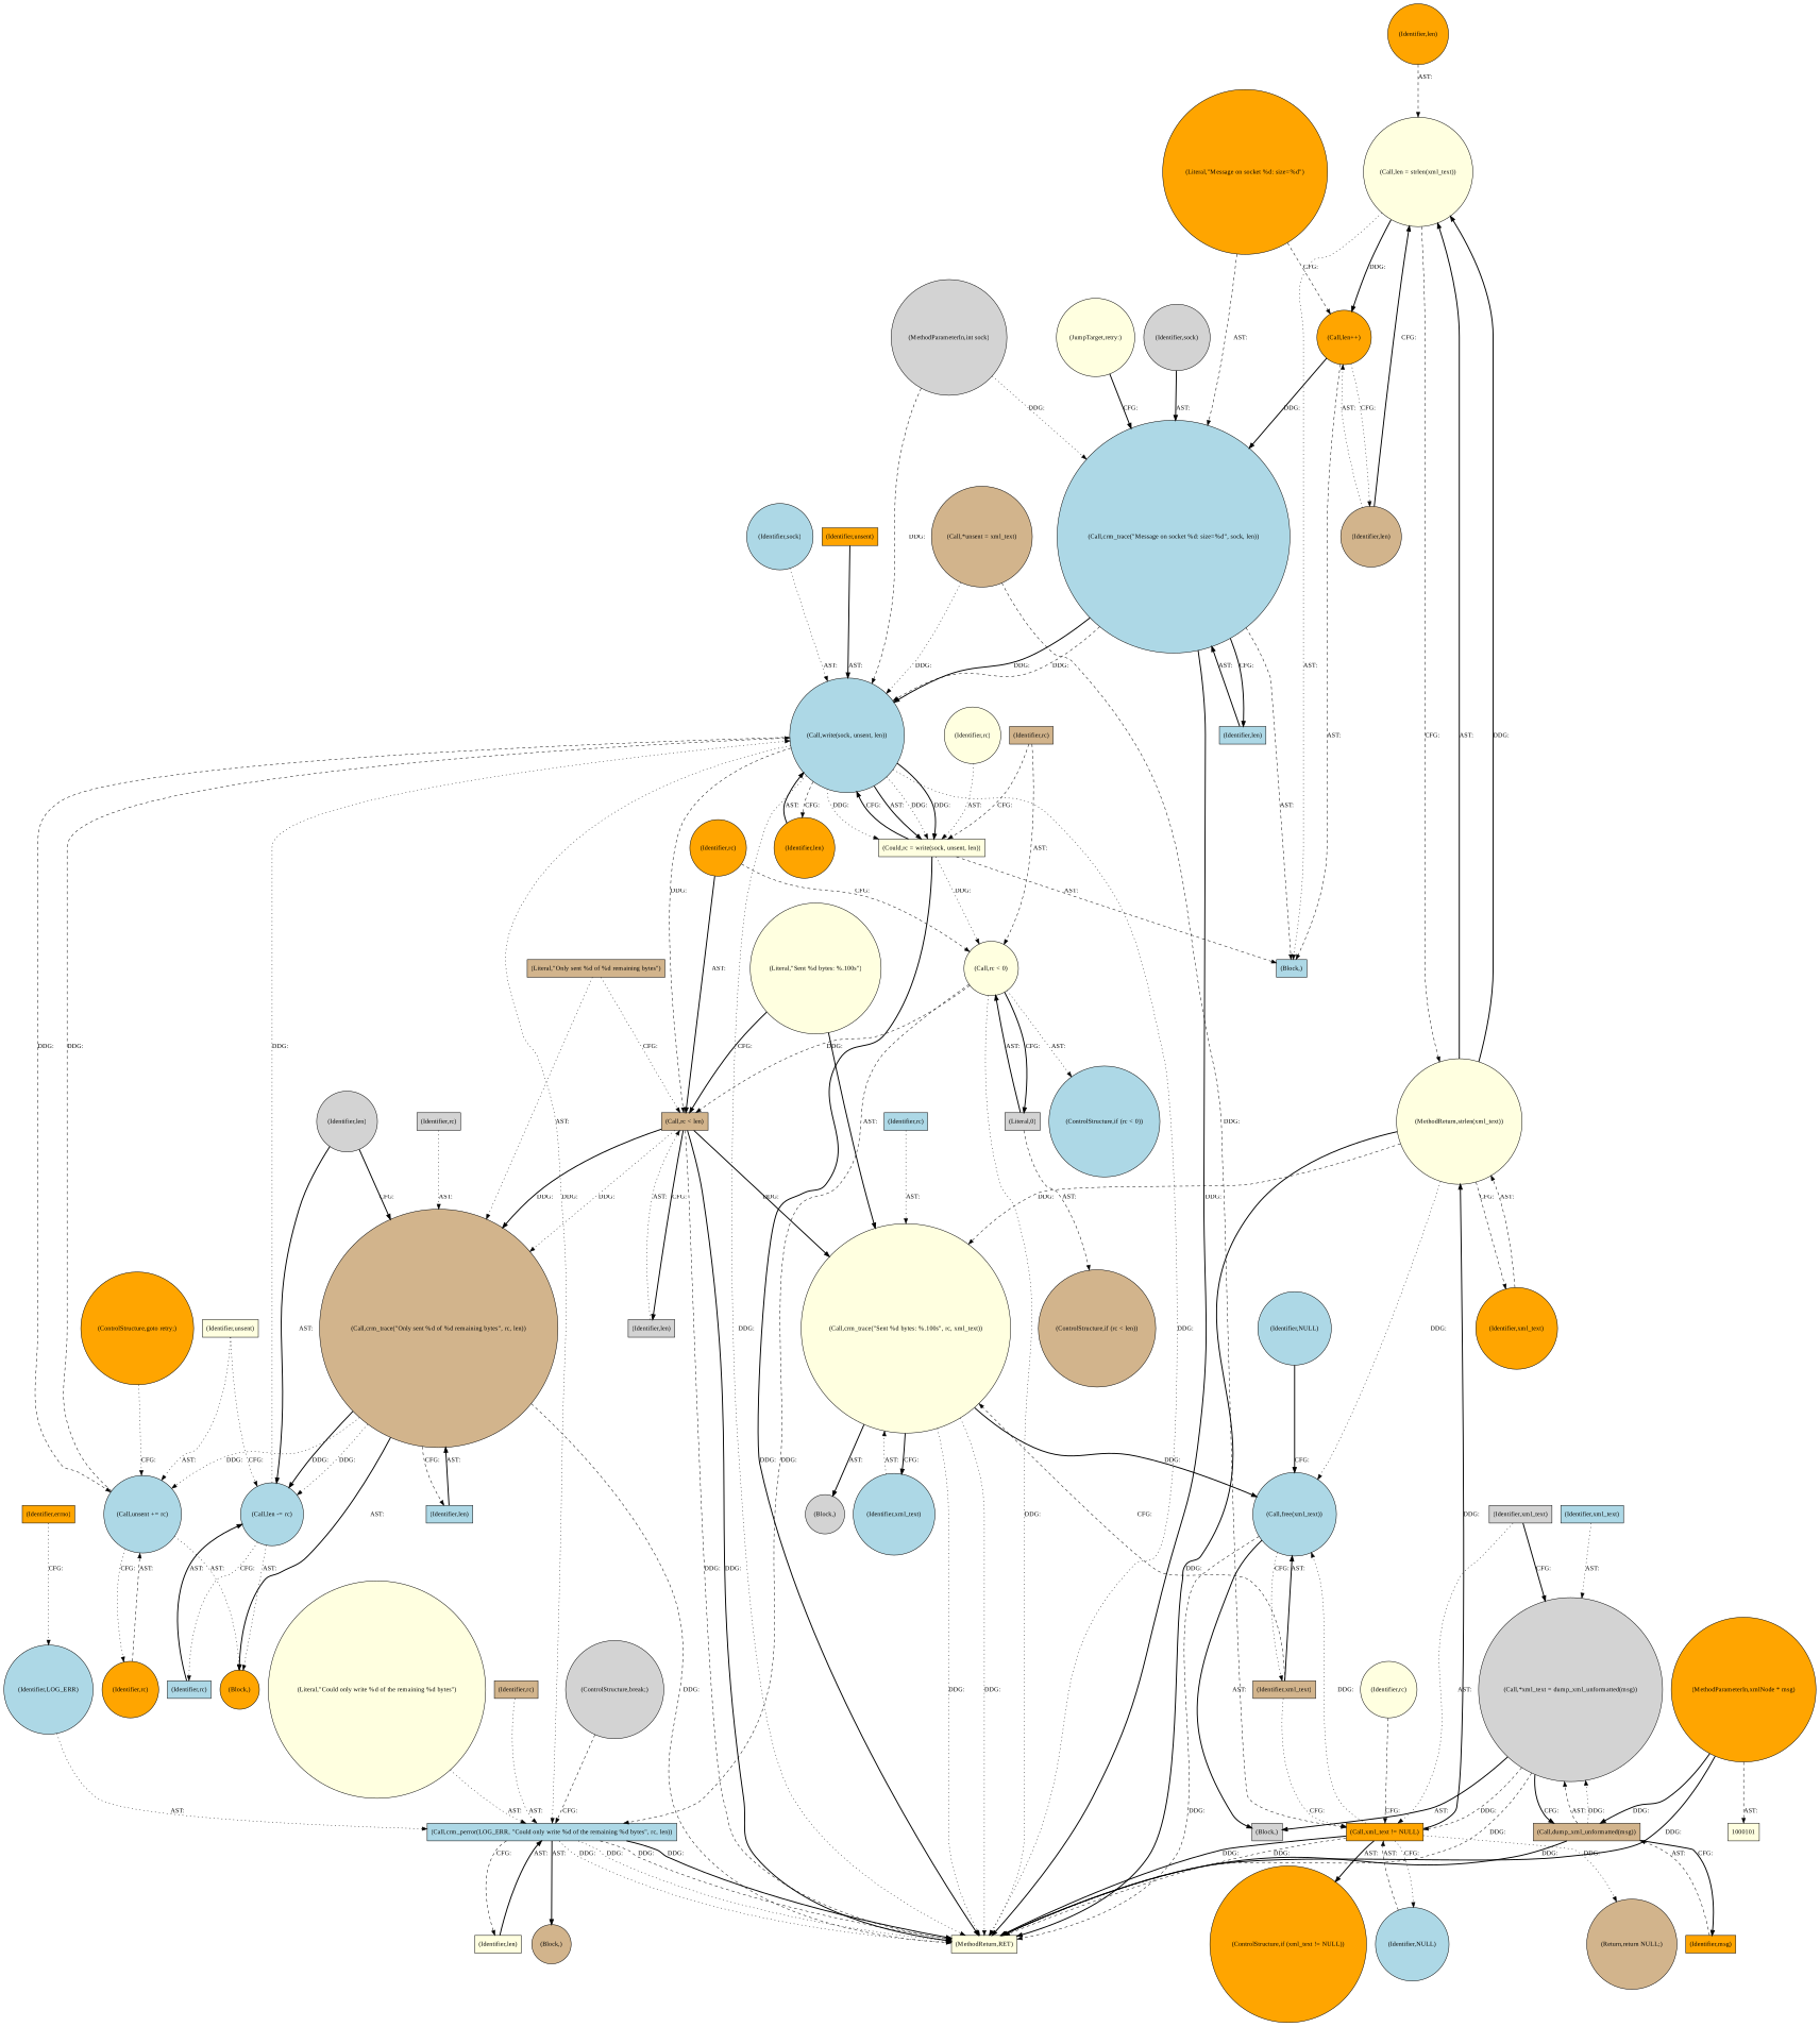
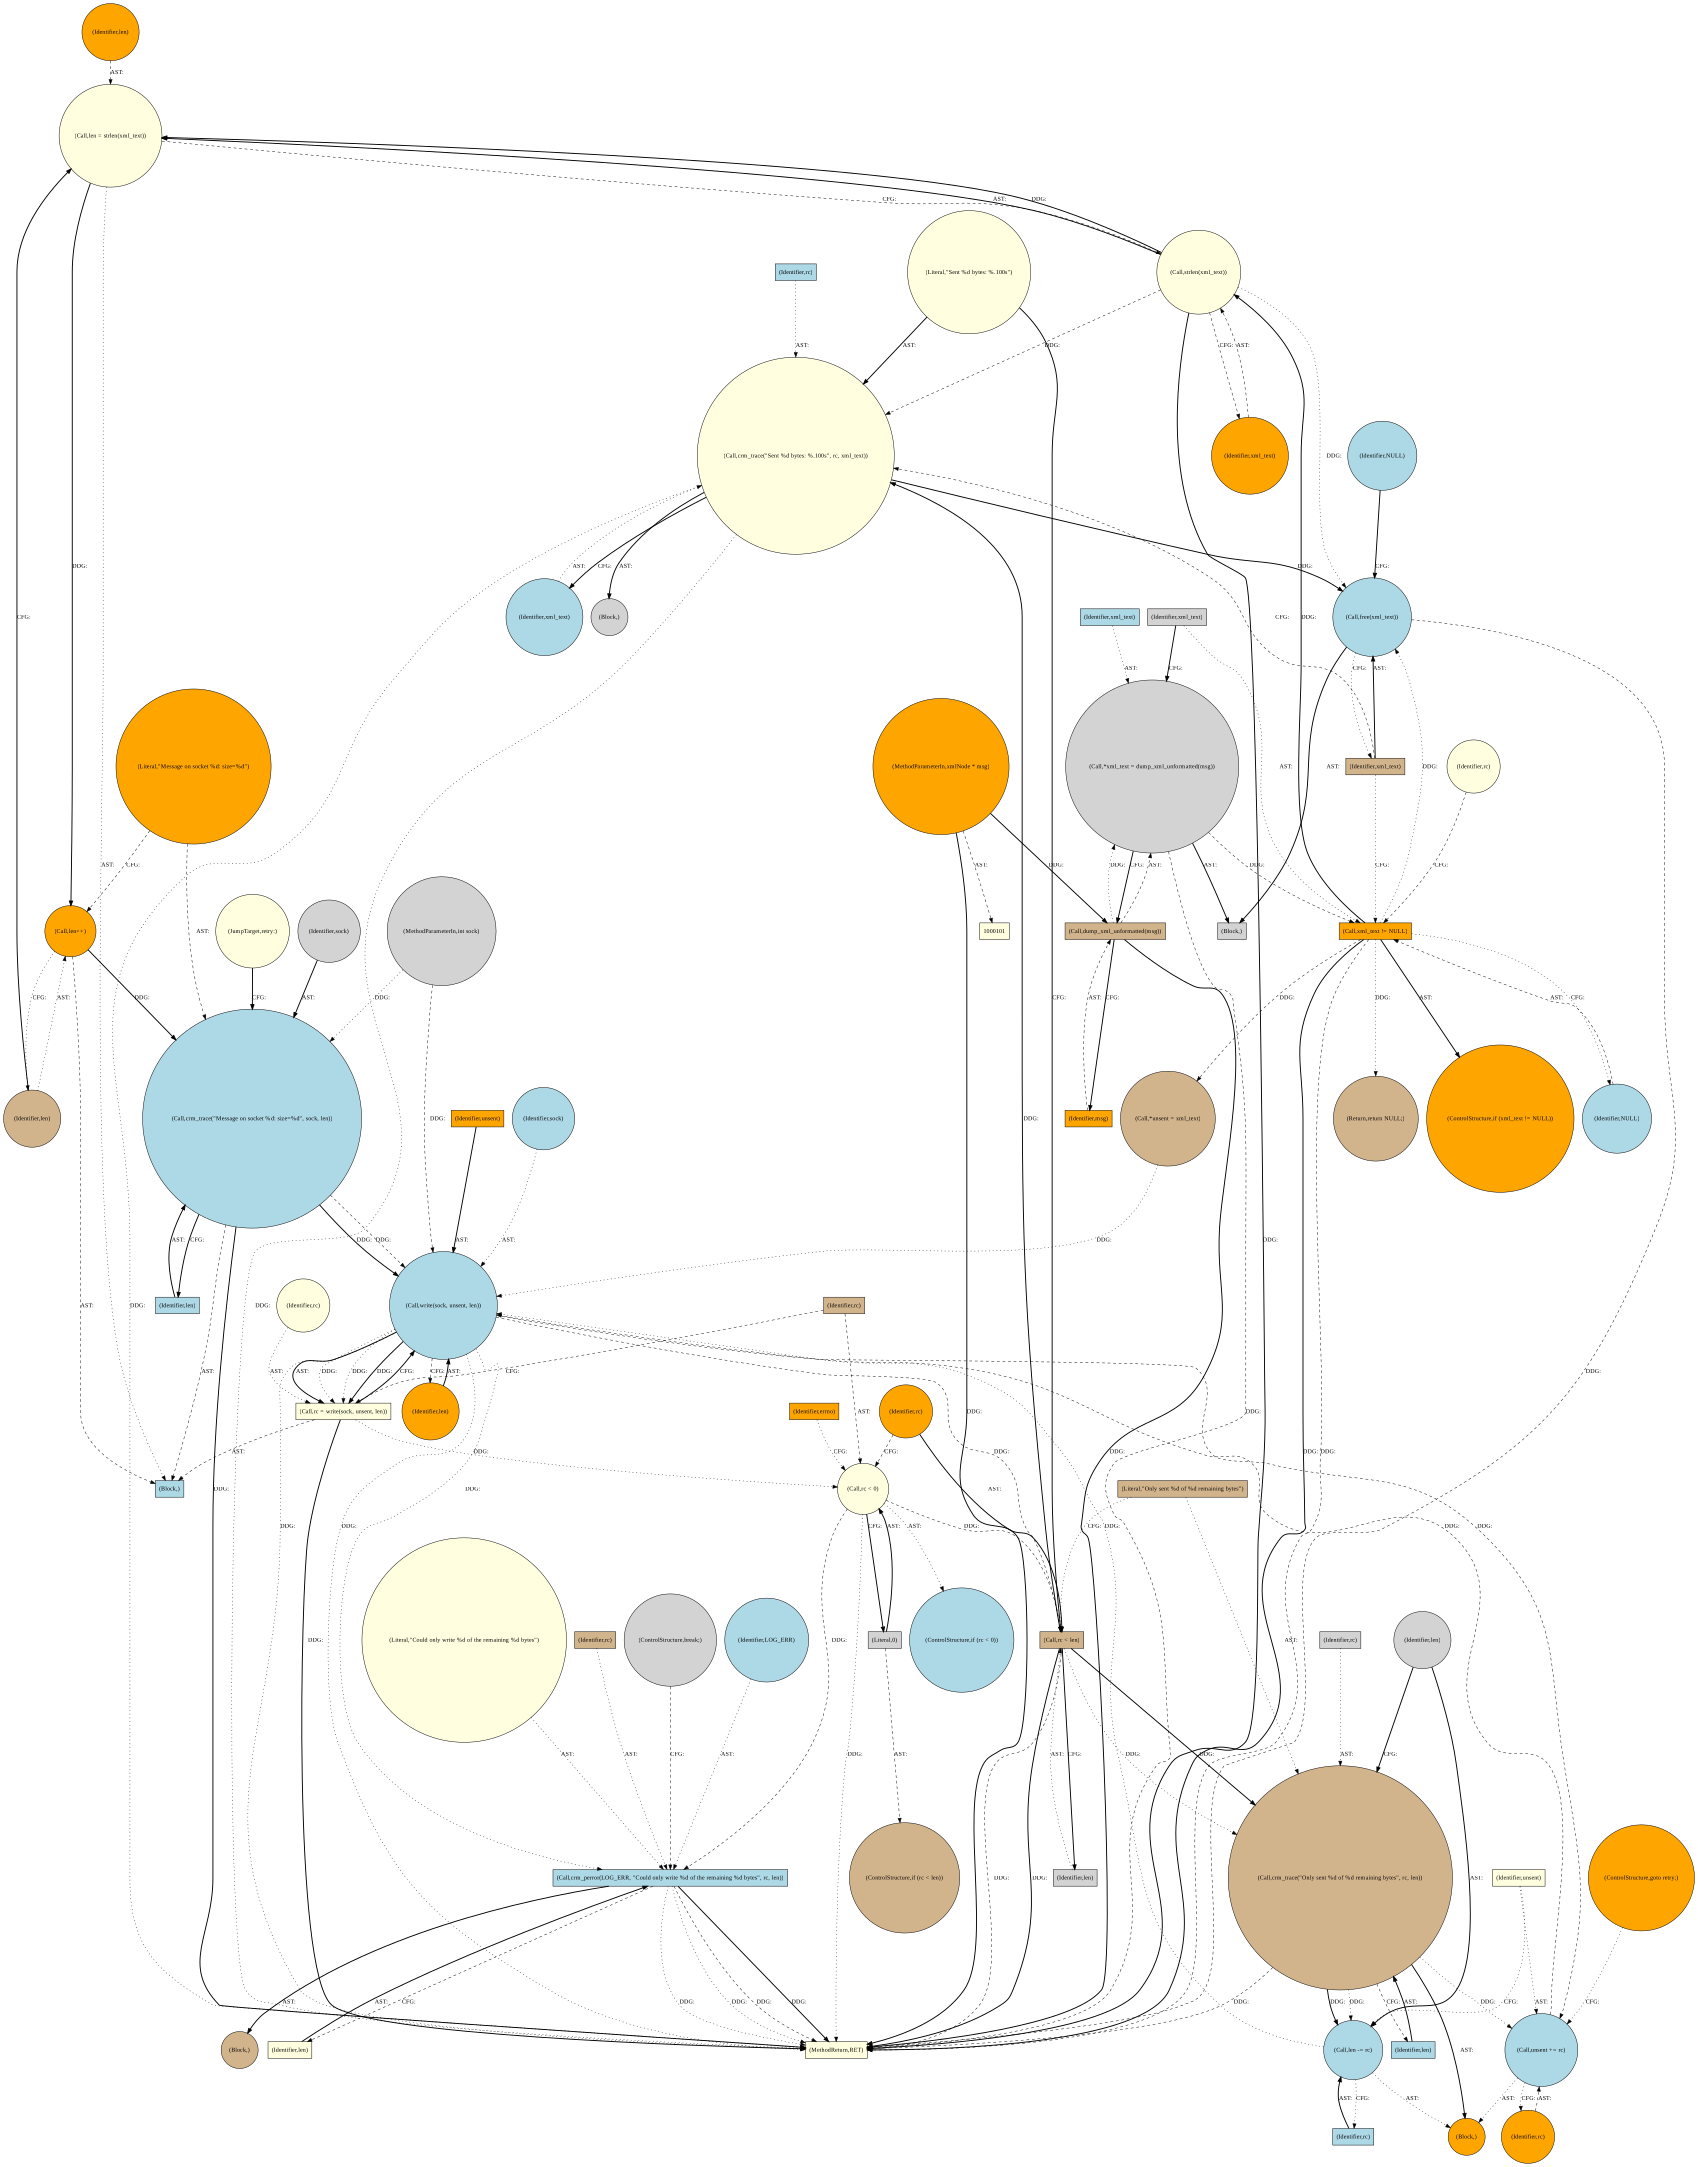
  digraph {
    fontname="Liberation Serif"
    node [fillcolor=lightblue fontname="Liberation Serif" shape=circle style=filled]
    edge [fontname="Liberation Serif" style=bold]
    n1 [fillcolor=lightyellow label="(Call,len = strlen(xml_text))"]
-   n2 [fillcolor=lightyellow label="(MethodReturn,strlen(xml_text))"]
+   n2 [fillcolor=lightyellow label="(Call,strlen(xml_text))"]
    n3 [fillcolor=orange label="(Call,len++)"]
    n4 [label="(Block,)" shape=box]
    n5 [fillcolor=lightyellow label="(MethodReturn,RET)" shape=box]
    n6 [fillcolor=lightyellow label="(Call,crm_trace(\"Sent %d bytes: %.100s\", rc, xml_text))"]
    n7 [label="(Call,free(xml_text))"]
    n8 [fillcolor=orange label="(Identifier,xml_text)"]
    n9 [label="(Call,crm_trace(\"Message on socket %d: size=%d\", sock, len))"]
    n10 [fillcolor=tan label="(Identifier,len)"]
    n11 [label="(Identifier,xml_text)"]
    n12 [fillcolor=lightgrey label="(Block,)"]
    n13 [fillcolor=lightgrey label="(Block,)" shape=box]
    n14 [fillcolor=tan label="(Identifier,xml_text)" shape=box]
    n15 [fillcolor=orange label="(Call,xml_text != NULL)" shape=box]
    n16 [fillcolor=orange label="(ControlStructure,if (xml_text != NULL))"]
    n17 [label="(Identifier,NULL)"]
    n18 [fillcolor=tan label="(Call,*unsent = xml_text)"]
    n19 [fillcolor=tan label="(Return,return NULL;)"]
    n20 [label="(Call,write(sock, unsent, len))"]
    n21 [fillcolor=lightgrey label="(Call,*xml_text = dump_xml_unformatted(msg))"]
    n22 [fillcolor=tan label="(Call,dump_xml_unformatted(msg))" shape=box]
    n23 [fillcolor=orange label="(Identifier,msg)" shape=box]
    n24 [fillcolor=orange label="(MethodParameterIn,xmlNode * msg)"]
    1000101 [fillcolor=lightyellow shape=box]
    n26 [label="(Identifier,len)" shape=box]
-   n27 [fillcolor=lightyellow label="(Could,rc = write(sock, unsent, len))" shape=box]
+   n27 [fillcolor=lightyellow label="(Call,rc = write(sock, unsent, len))" shape=box]
    n28 [label="(Call,crm_perror(LOG_ERR, \"Could only write %d of the remaining %d bytes\", rc, len))" shape=box]
    n29 [fillcolor=tan label="(Call,rc < len)" shape=box]
    n30 [label="(Call,unsent += rc)"]
    n31 [fillcolor=orange label="(Identifier,len)"]
    n32 [fillcolor=lightyellow label="(Call,rc < 0)"]
    n33 [fillcolor=lightyellow label="(Identifier,len)" shape=box]
    n34 [fillcolor=tan label="(Block,)"]
    n35 [fillcolor=tan label="(Call,crm_trace(\"Only sent %d of %d remaining bytes\", rc, len))"]
    n36 [fillcolor=lightgrey label="(Identifier,len)" shape=box]
    n37 [fillcolor=orange label="(Block,)"]
    n38 [fillcolor=orange label="(Identifier,rc)"]
    n39 [label="(ControlStructure,if (rc < 0))"]
    n40 [fillcolor=lightgrey label="(Literal,0)" shape=box]
    n41 [fillcolor=tan label="(ControlStructure,if (rc < len))"]
    n42 [label="(Call,len -= rc)"]
    n43 [label="(Identifier,len)" shape=box]
    n44 [label="(Identifier,rc)" shape=box]
    n45 [fillcolor=orange label="(Identifier,len)"]
    n46 [fillcolor=orange label="(Identifier,rc)"]
    n47 [label="(Identifier,sock)"]
    n48 [fillcolor=lightgrey label="(ControlStructure,break;)"]
    n49 [fillcolor=lightyellow label="(Identifier,unsent)" shape=box]
    n50 [label="(Identifier,rc)" shape=box]
    n51 [label="(Identifier,LOG_ERR)"]
    n52 [fillcolor=lightyellow label="(Literal,\"Could only write %d of the remaining %d bytes\")"]
    n53 [fillcolor=orange label="(ControlStructure,goto retry;)"]
    n54 [fillcolor=lightyellow label="(Identifier,rc)"]
    n55 [fillcolor=lightgrey label="(Identifier,xml_text)" shape=box]
    n56 [fillcolor=tan label="(Identifier,rc)" shape=box]
    n57 [fillcolor=lightgrey label="(Identifier,len)"]
    n58 [fillcolor=lightyellow label="(Literal,\"Sent %d bytes: %.100s\")"]
    n59 [label="(Identifier,NULL)"]
    n60 [fillcolor=orange label="(Identifier,errno)" shape=box]
    n61 [fillcolor=lightyellow label="(Identifier,rc)"]
    n62 [fillcolor=lightgrey label="(Identifier,rc)" shape=box]
    n63 [fillcolor=lightyellow label="(JumpTarget,retry:)"]
    n64 [fillcolor=lightgrey label="(Identifier,sock)"]
    n65 [fillcolor=tan label="(Identifier,rc)" shape=box]
    n66 [fillcolor=lightgrey label="(MethodParameterIn,int sock)"]
    n67 [fillcolor=orange label="(Identifier,unsent)" shape=box]
    n68 [fillcolor=tan label="(Literal,\"Only sent %d of %d remaining bytes\")" shape=box]
    n69 [label="(Identifier,xml_text)" shape=box]
    n70 [fillcolor=orange label="(Literal,\"Message on socket %d: size=%d\")"]
    n1 -> n2 [label="CFG: " style=dashed]
    n1 -> n3 [label="DDG: "]
    n1 -> n4 [label="AST: " style=dotted]
    n2 -> n1 [label="AST: "]
    n2 -> n1 [label="DDG: "]
    n2 -> n5 [label="DDG: "]
    n2 -> n6 [label="DDG: " style=dashed]
    n2 -> n7 [label="DDG: " style=dotted]
    n2 -> n8 [label="CFG: " style=dashed]
    n3 -> n4 [label="AST: " style=dashed]
    n3 -> n9 [label="DDG: "]
    n3 -> n10 [label="CFG: " style=dotted]
    n6 -> n5 [label="DDG: " style=dotted]
    n6 -> n5 [label="DDG: " style=dotted]
    n6 -> n7 [label="DDG: "]
    n6 -> n11 [label="CFG: "]
    n6 -> n12 [label="AST: "]
    n7 -> n5 [label="DDG: " style=dashed]
    n7 -> n13 [label="AST: "]
    n7 -> n14 [label="CFG: " style=dotted]
    n8 -> n2 [label="AST: " style=dashed]
    n9 -> n4 [label="AST: " style=dashed]
    n9 -> n5 [label="DDG: "]
    n9 -> n20 [label="DDG: " style=dashed]
    n9 -> n20 [label="DDG: "]
    n9 -> n26 [label="CFG: "]
    n10 -> n1 [label="CFG: "]
    n10 -> n3 [label="AST: " style=dotted]
    n11 -> n6 [label="AST: " style=dotted]
    n14 -> n6 [label="CFG: " style=dashed]
    n14 -> n7 [label="AST: "]
    n14 -> n15 [label="CFG: " style=dotted]
    n15 -> n2 [label="DDG: "]
    n15 -> n5 [label="DDG: "]
    n15 -> n5 [label="DDG: " style=dashed]
    n15 -> n7 [label="DDG: " style=dotted]
    n15 -> n16 [label="AST: "]
    n15 -> n17 [label="CFG: " style=dotted]
-   n18 -> n15 [label="DDG: " style=dashed]
+   n15 -> n18 [label="DDG: " style=dashed]
    n15 -> n19 [label="DDG: " style=dotted]
    n17 -> n15 [label="AST: " style=dashed]
    n18 -> n20 [label="DDG: " style=dotted]
    n20 -> n5 [label="DDG: " style=dotted]
    n20 -> n5 [label="DDG: " style=dotted]
    n20 -> n27 [label="AST: "]
    n20 -> n27 [label="DDG: " style=dotted]
    n20 -> n27 [label="DDG: "]
    n20 -> n27 [label="DDG: " style=dotted]
    n20 -> n28 [label="DDG: " style=dotted]
    n20 -> n29 [label="DDG: " style=dashed]
    n20 -> n30 [label="DDG: " style=dashed]
    n20 -> n31 [label="CFG: " style=dashed]
    n21 -> n5 [label="DDG: " style=dashed]
    n21 -> n13 [label="AST: "]
    n21 -> n15 [label="DDG: " style=dashed]
    n21 -> n22 [label="CFG: "]
    n22 -> n5 [label="DDG: "]
    n22 -> n21 [label="AST: " style=dashed]
    n22 -> n21 [label="DDG: " style=dotted]
    n22 -> n23 [label="CFG: "]
    n23 -> n22 [label="AST: " style=dashed]
    n24 -> n5 [label="DDG: "]
    n24 -> n22 [label="DDG: "]
    n24 -> 1000101 [label="AST: " style=dashed]
    n26 -> n9 [label="AST: "]
    n27 -> n4 [label="AST: " style=dashed]
    n27 -> n5 [label="DDG: "]
    n27 -> n20 [label="CFG: "]
    n27 -> n32 [label="DDG: " style=dotted]
    n28 -> n5 [label="DDG: " style=dashed]
    n28 -> n5 [label="DDG: "]
    n28 -> n5 [label="DDG: " style=dotted]
    n28 -> n5 [label="DDG: " style=dotted]
    n28 -> n33 [label="CFG: " style=dashed]
    n28 -> n34 [label="AST: "]
    n29 -> n5 [label="DDG: "]
    n29 -> n5 [label="DDG: " style=dashed]
    n29 -> n6 [label="DDG: "]
    n29 -> n35 [label="DDG: " style=dotted]
    n29 -> n35 [label="DDG: "]
    n29 -> n36 [label="CFG: "]
    n30 -> n20 [label="DDG: " style=dashed]
    n30 -> n37 [label="AST: " style=dotted]
    n30 -> n38 [label="CFG: " style=dotted]
    n31 -> n20 [label="AST: "]
    n32 -> n5 [label="DDG: " style=dotted]
    n32 -> n28 [label="DDG: " style=dashed]
    n32 -> n29 [label="DDG: " style=dashed]
    n32 -> n39 [label="AST: " style=dotted]
    n32 -> n40 [label="CFG: "]
    n33 -> n28 [label="AST: "]
    n35 -> n5 [label="DDG: " style=dashed]
    n35 -> n30 [label="DDG: " style=dotted]
    n35 -> n37 [label="AST: "]
    n35 -> n42 [label="DDG: " style=dotted]
    n35 -> n42 [label="DDG: "]
    n35 -> n43 [label="CFG: " style=dashed]
    n36 -> n29 [label="AST: " style=dotted]
    n38 -> n30 [label="AST: " style=dashed]
    n40 -> n32 [label="AST: "]
    n40 -> n41 [label="AST: " style=dashed]
    n42 -> n20 [label="DDG: " style=dotted]
    n42 -> n37 [label="AST: " style=dotted]
    n42 -> n44 [label="CFG: " style=dotted]
    n43 -> n35 [label="AST: "]
    n44 -> n42 [label="AST: "]
    n45 -> n1 [label="AST: " style=dashed]
    n46 -> n29 [label="AST: "]
    n46 -> n32 [label="CFG: " style=dashed]
    n47 -> n20 [label="AST: " style=dotted]
    n48 -> n28 [label="CFG: " style=dashed]
    n49 -> n30 [label="AST: " style=dotted]
    n49 -> n42 [label="CFG: " style=dotted]
    n50 -> n6 [label="AST: " style=dotted]
    n51 -> n28 [label="AST: " style=dotted]
    n52 -> n28 [label="AST: " style=dotted]
    n53 -> n30 [label="CFG: " style=dotted]
    n54 -> n27 [label="AST: " style=dotted]
    n55 -> n15 [label="AST: " style=dotted]
    n55 -> n21 [label="CFG: "]
    n56 -> n28 [label="AST: " style=dotted]
    n57 -> n35 [label="CFG: "]
    n57 -> n42 [label="AST: "]
    n58 -> n6 [label="AST: "]
    n58 -> n29 [label="CFG: "]
    n59 -> n7 [label="CFG: "]
-   n60 -> n51 [label="CFG: " style=dotted]
+   n60 -> n32 [label="CFG: " style=dotted]
    n61 -> n15 [label="CFG: " style=dashed]
    n62 -> n35 [label="AST: " style=dotted]
    n63 -> n9 [label="CFG: "]
    n64 -> n9 [label="AST: "]
    n65 -> n27 [label="CFG: " style=dashed]
    n65 -> n32 [label="AST: " style=dashed]
    n66 -> n9 [label="DDG: " style=dotted]
    n66 -> n20 [label="DDG: " style=dashed]
    n67 -> n20 [label="AST: "]
    n68 -> n29 [label="CFG: " style=dotted]
    n68 -> n35 [label="AST: " style=dotted]
    n69 -> n21 [label="AST: " style=dotted]
    n70 -> n3 [label="CFG: " style=dashed]
    n70 -> n9 [label="AST: " style=dashed]
  }
